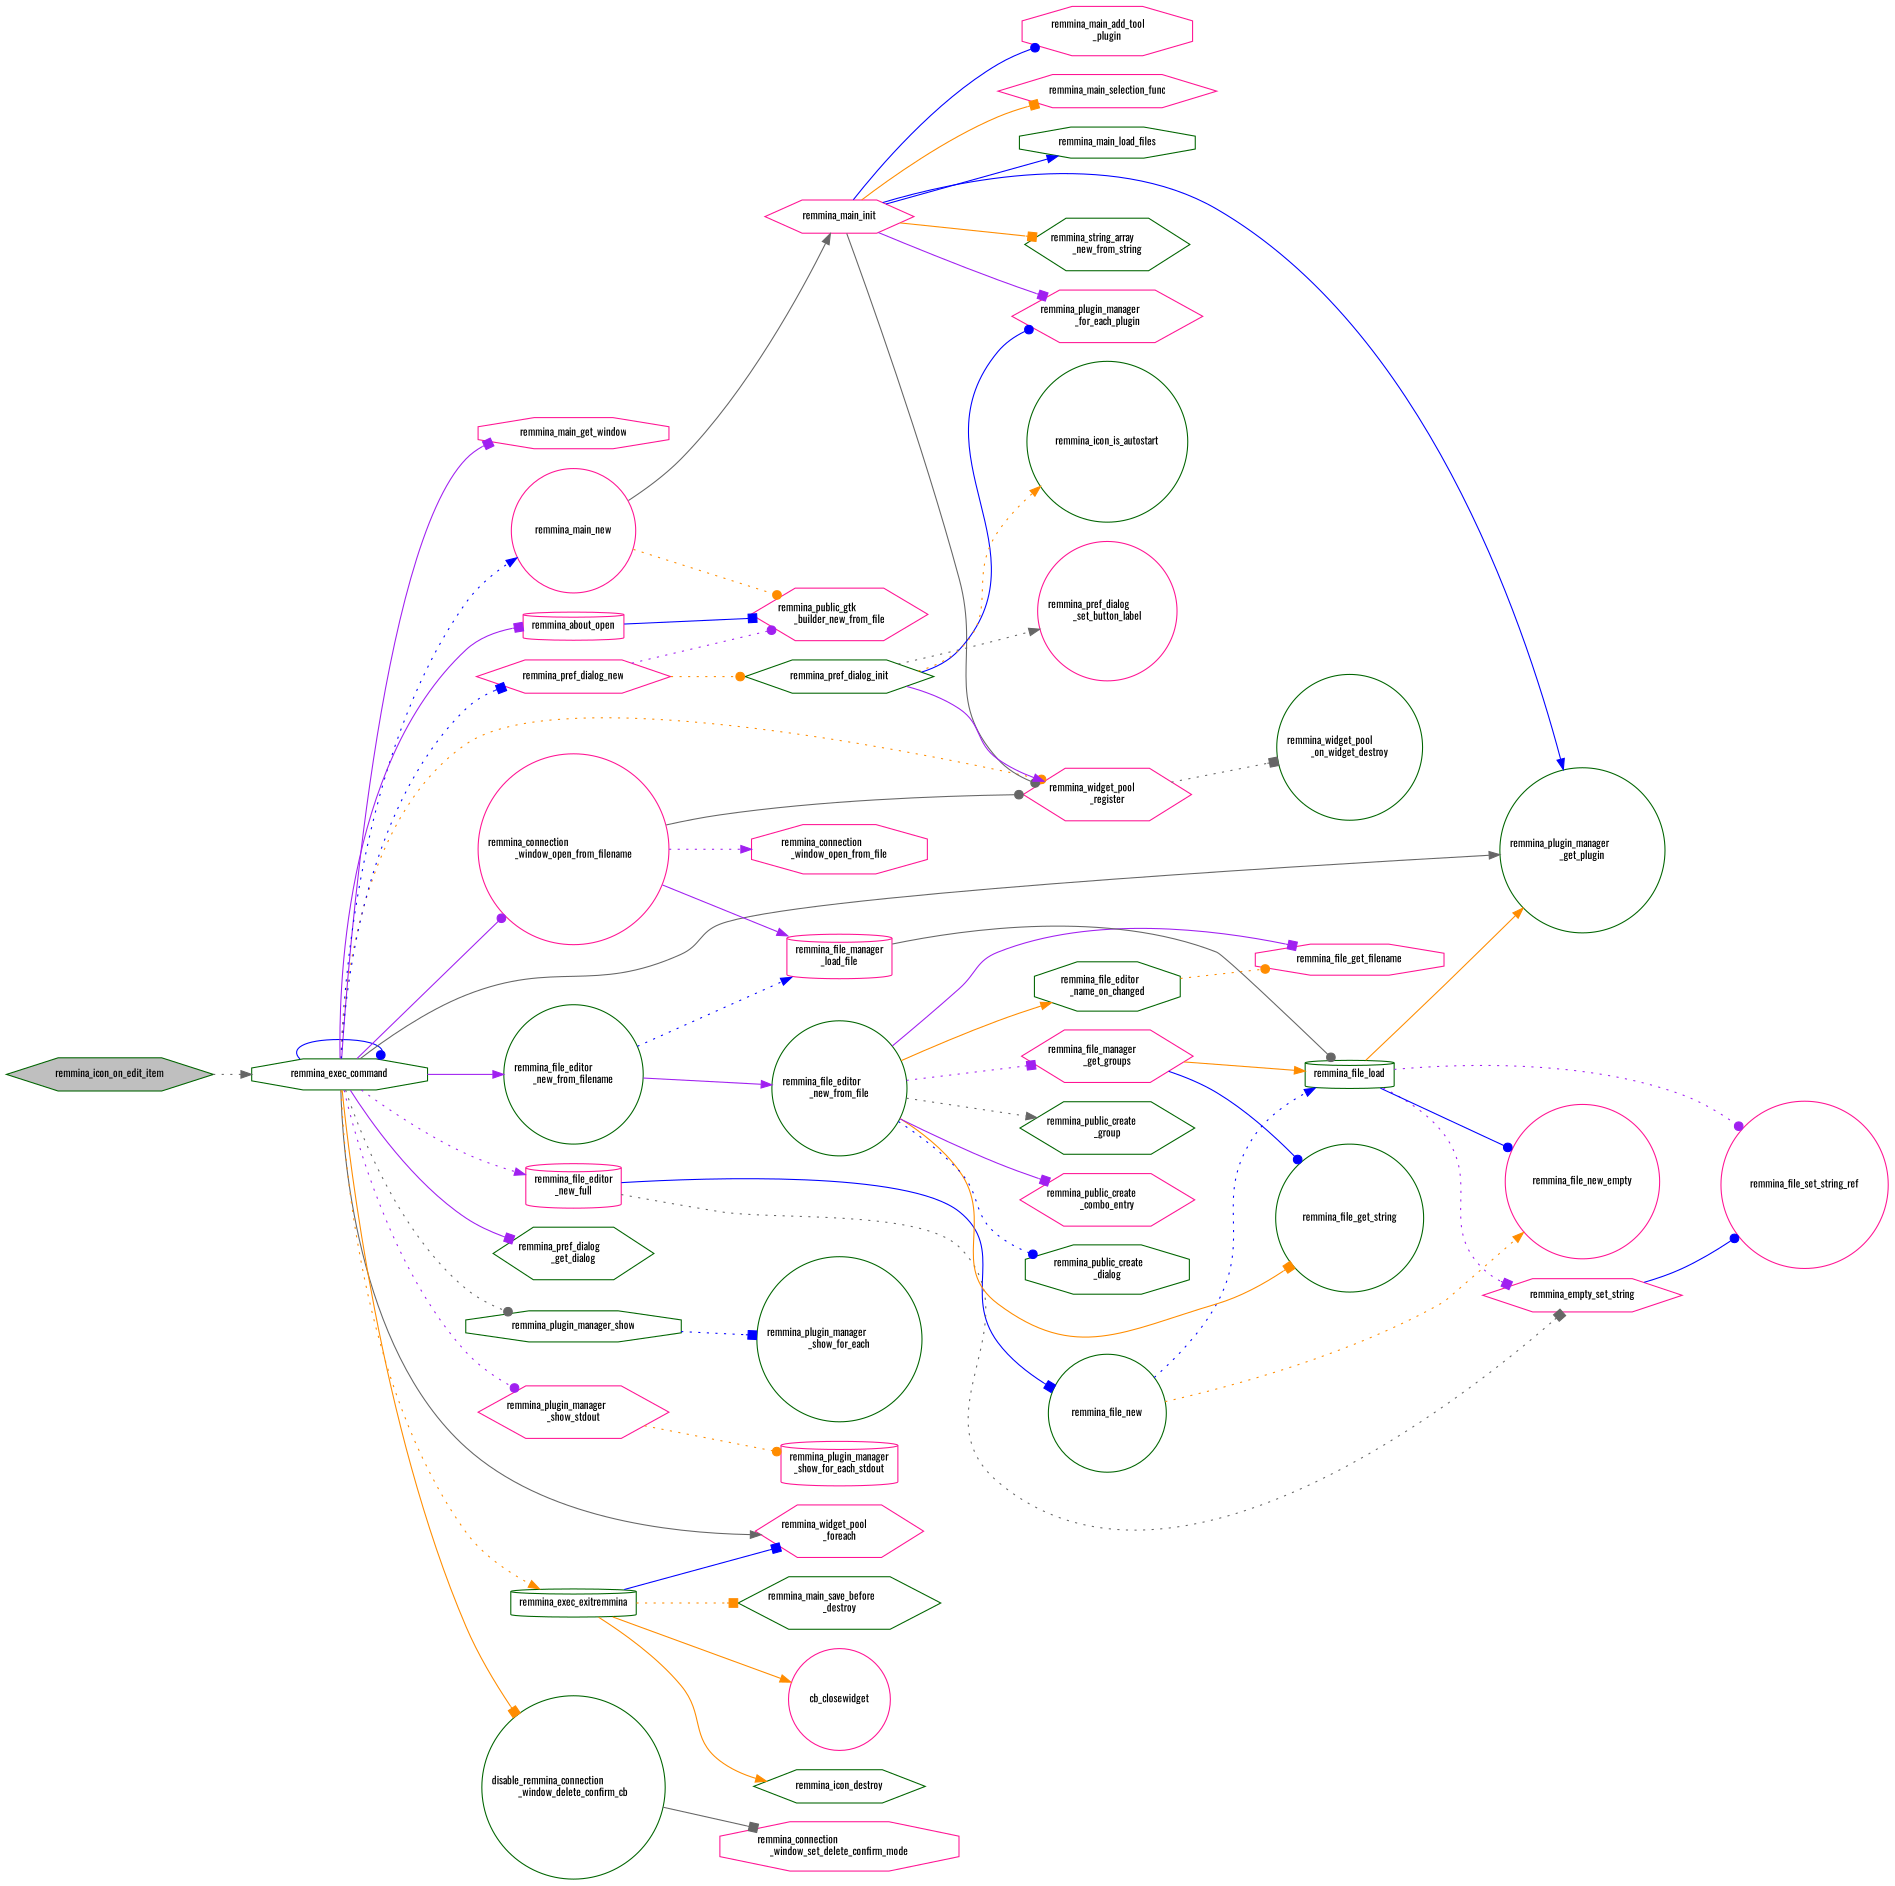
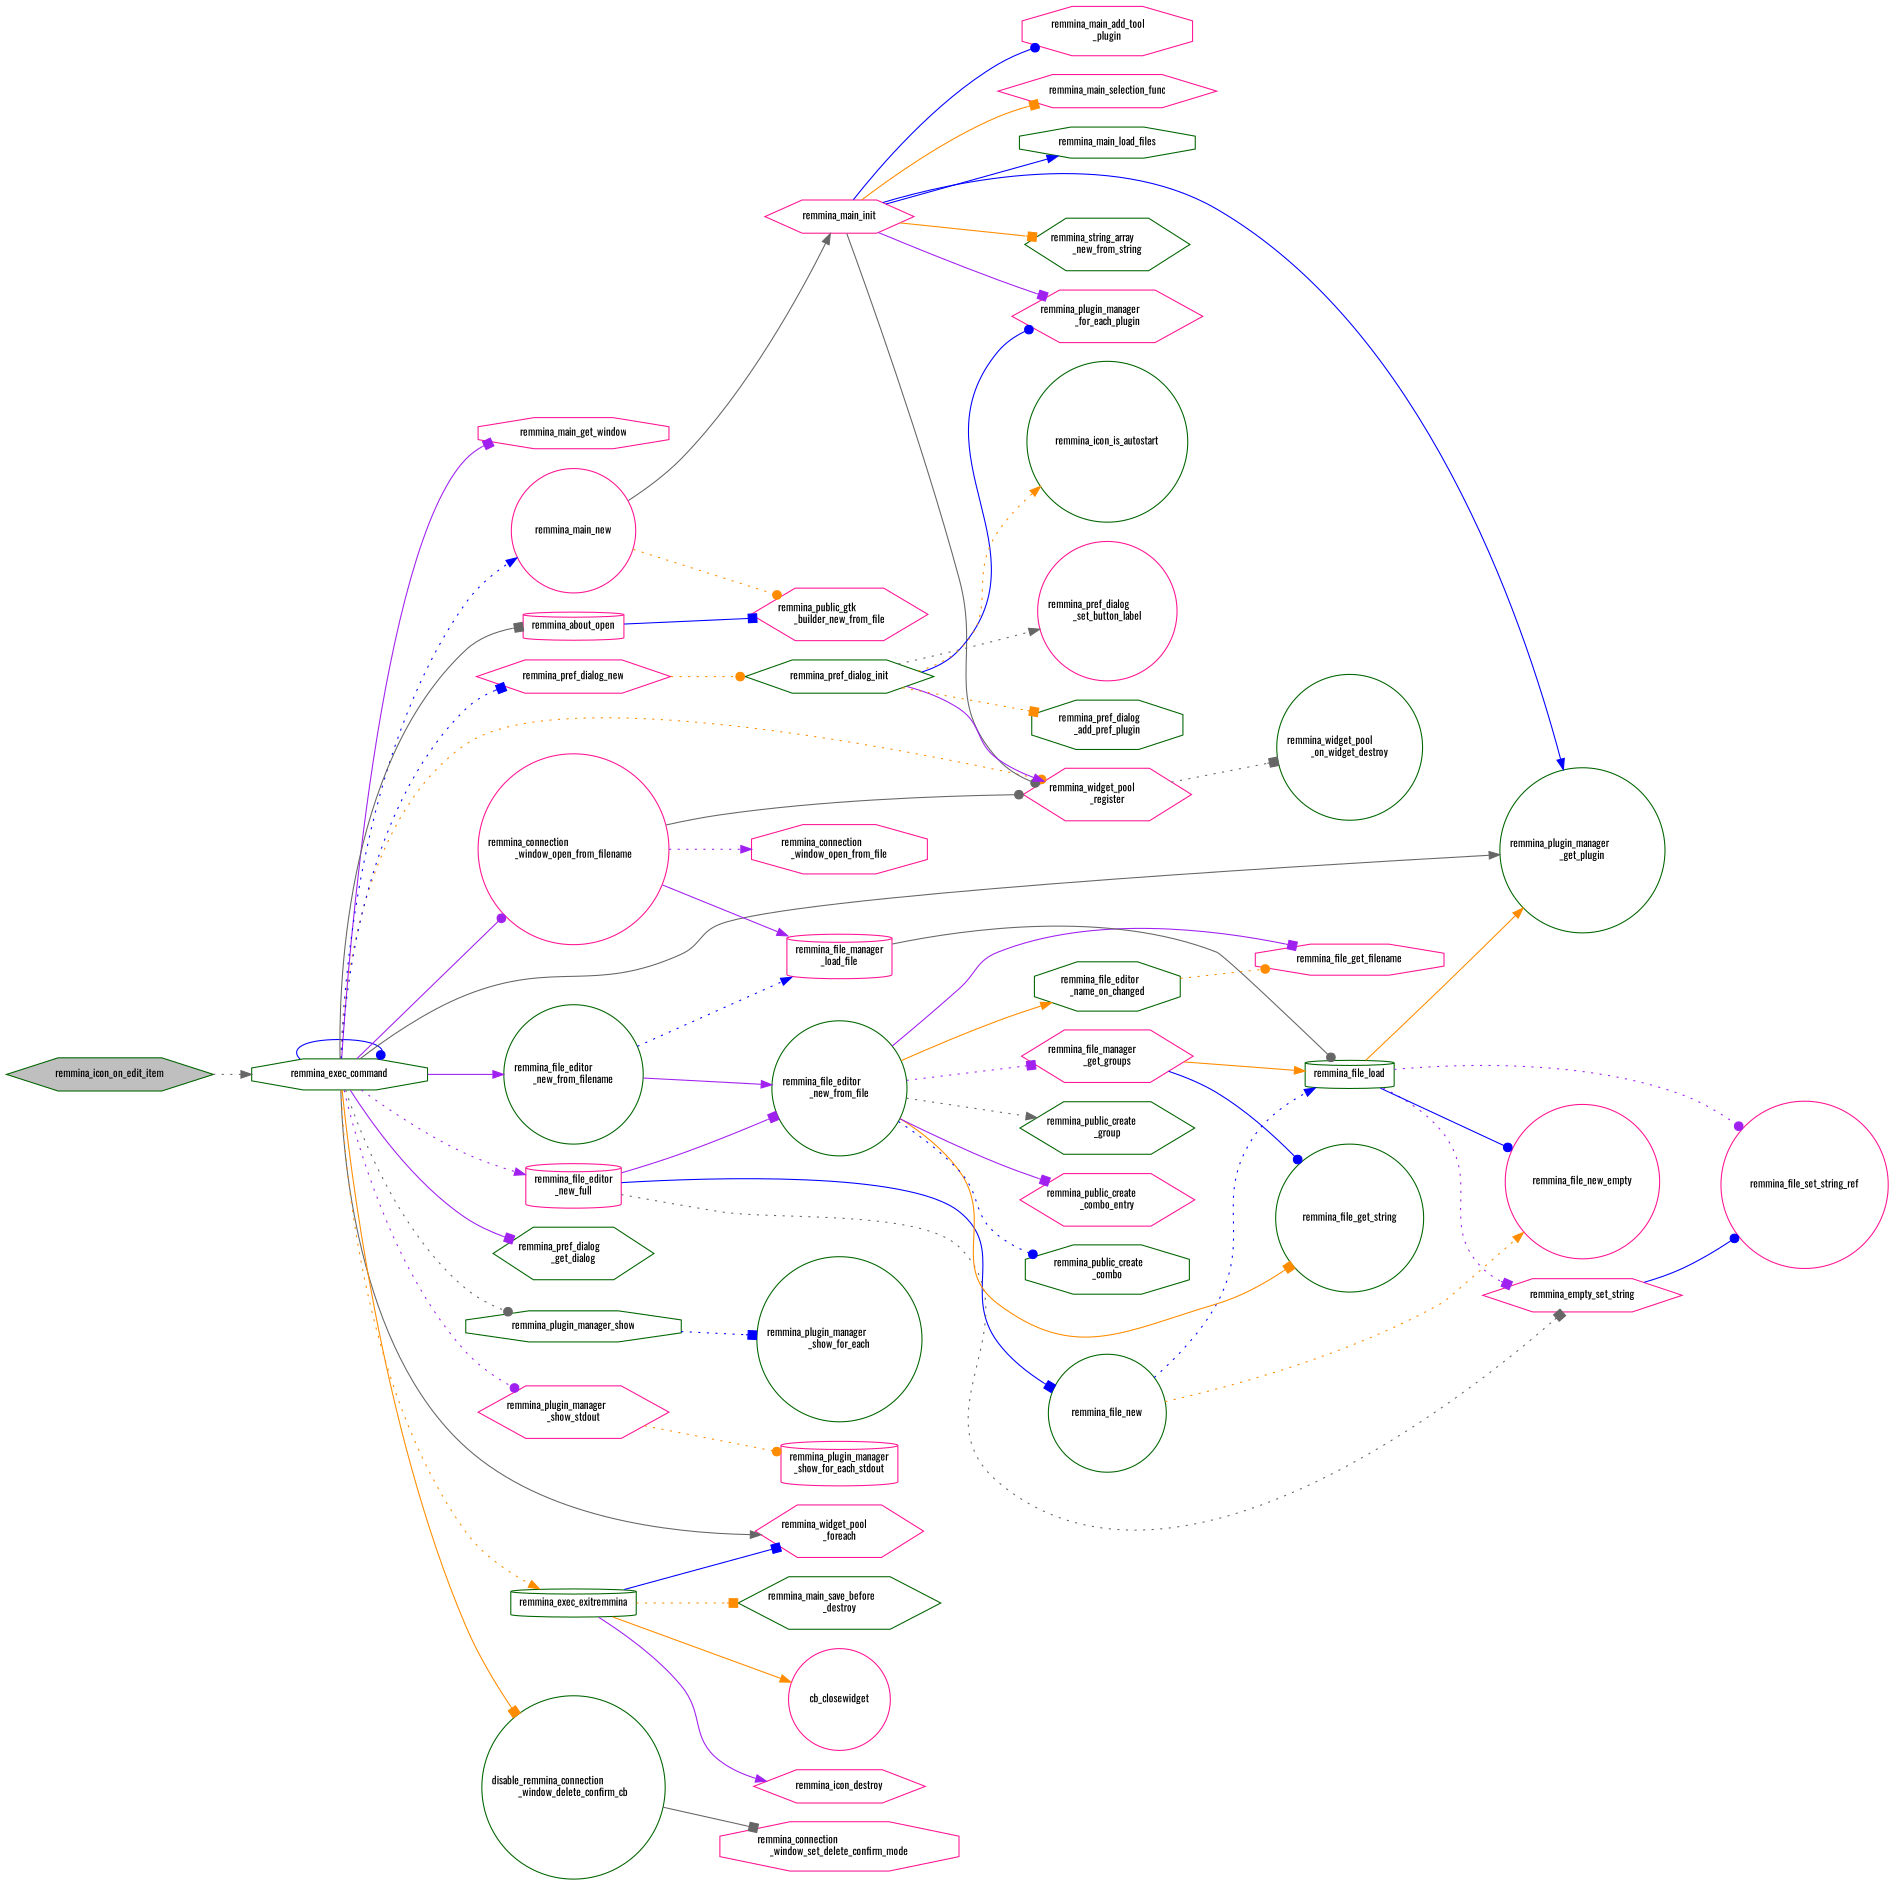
  digraph {
    fontname=Oswald
    rankdir=LR
    node [color=deeppink fillcolor=white fontname=Oswald fontsize=10 shape=hexagon style=filled]
    edge [arrowhead=normal color=purple fontname=Oswald fontsize=10 labelfontname=Helvetica labelfontsize=10 style=solid]
    n1 [color=darkgreen fillcolor=grey75 fontcolor=black height=0.2 label=remmina_icon_on_edit_item width=0.4]
    n2 [color=darkgreen height=0.2 label=remmina_exec_command shape=octagon width=0.4]
    n3 [height=0.2 label=remmina_main_get_window shape=octagon width=0.4]
    n4 [height=0.2 label=remmina_main_new shape=circle width=0.4]
    n5 [color=darkgreen height=0.2 label="remmina_plugin_manager\l_get_plugin" shape=circle width=0.4]
    n6 [height=0.2 label="remmina_widget_pool\l_register" width=0.4]
    n7 [color=darkgreen height=0.2 label="remmina_pref_dialog\l_get_dialog" width=0.4]
    n8 [height=0.2 label=remmina_pref_dialog_new width=0.4]
    n9 [height=0.2 label="remmina_file_editor\l_new_full" shape=cylinder width=0.4]
    n10 [height=0.2 label="remmina_connection\l_window_open_from_filename" shape=circle width=0.4]
    n11 [color=darkgreen height=0.2 label="remmina_file_editor\l_new_from_filename" shape=circle width=0.4]
    n12 [height=0.2 label=remmina_about_open shape=cylinder width=0.4]
    n13 [color=darkgreen height=0.2 label=remmina_plugin_manager_show shape=octagon width=0.4]
    n14 [height=0.2 label="remmina_plugin_manager\l_show_stdout" width=0.4]
    n15 [height=0.2 label="remmina_widget_pool\l_foreach" width=0.4]
    n16 [color=darkgreen height=0.2 label="disable_remmina_connection\l_window_delete_confirm_cb" shape=circle width=0.4]
    n17 [color=darkgreen height=0.2 label=remmina_exec_exitremmina shape=cylinder width=0.4]
    n18 [height=0.2 label="remmina_public_gtk\l_builder_new_from_file" width=0.4]
    n19 [height=0.2 label=remmina_main_init width=0.4]
    n20 [color=darkgreen height=0.2 label="remmina_widget_pool\l_on_widget_destroy" shape=circle width=0.4]
    n21 [color=darkgreen height=0.2 label=remmina_pref_dialog_init width=0.4]
    n22 [color=darkgreen height=0.2 label=remmina_file_new shape=circle width=0.4]
    n23 [height=0.2 label=remmina_empty_set_string width=0.4]
    n24 [color=darkgreen height=0.2 label="remmina_file_editor\l_new_from_file" shape=circle width=0.4]
    n25 [height=0.2 label="remmina_file_manager\l_load_file" shape=cylinder width=0.4]
    n26 [height=0.2 label="remmina_connection\l_window_open_from_file" shape=octagon width=0.4]
    n27 [color=darkgreen height=0.2 label="remmina_plugin_manager\l_show_for_each" shape=circle width=0.4]
    n28 [height=0.2 label="remmina_plugin_manager\l_show_for_each_stdout" shape=cylinder width=0.4]
    n29 [height=0.2 label="remmina_connection\l_window_set_delete_confirm_mode" shape=octagon width=0.4]
    n30 [color=darkgreen height=0.2 label="remmina_main_save_before\l_destroy" width=0.4]
    n31 [height=0.2 label=cb_closewidget shape=circle width=0.4]
-   n32 [color=darkgreen height=0.2 label=remmina_icon_destroy width=0.4]
+   n32 [height=0.2 label=remmina_icon_destroy width=0.4]
    n33 [color=darkgreen height=0.2 label="remmina_string_array\l_new_from_string" width=0.4]
    n34 [height=0.2 label="remmina_plugin_manager\l_for_each_plugin" width=0.4]
    n35 [height=0.2 label="remmina_main_add_tool\l_plugin" shape=octagon width=0.4]
    n36 [height=0.2 label=remmina_main_selection_func width=0.4]
    n37 [color=darkgreen height=0.2 label=remmina_main_load_files shape=octagon width=0.4]
    n38 [color=darkgreen height=0.2 label=remmina_icon_is_autostart shape=circle width=0.4]
    n39 [height=0.2 label="remmina_pref_dialog\l_set_button_label" shape=circle width=0.4]
+   n40 [color=darkgreen height=0.2 label="remmina_pref_dialog\l_add_pref_plugin" shape=octagon width=0.4]
    n41 [color=darkgreen height=0.2 label=remmina_file_load shape=cylinder width=0.4]
    n42 [height=0.2 label=remmina_file_new_empty shape=circle width=0.4]
    n43 [height=0.2 label=remmina_file_set_string_ref shape=circle width=0.4]
    n44 [height=0.2 label=remmina_file_get_filename shape=octagon width=0.4]
    n45 [color=darkgreen height=0.2 label="remmina_public_create\l_group" width=0.4]
    n46 [color=darkgreen height=0.2 label="remmina_file_editor\l_name_on_changed" shape=octagon width=0.4]
    n47 [color=darkgreen height=0.2 label=remmina_file_get_string shape=circle width=0.4]
    n48 [height=0.2 label="remmina_file_manager\l_get_groups" width=0.4]
    n49 [height=0.2 label="remmina_public_create\l_combo_entry" width=0.4]
-   n50 [color=darkgreen height=0.2 label="remmina_public_create\l_dialog" shape=octagon width=0.4]
+   n50 [color=darkgreen height=0.2 label="remmina_public_create\l_combo" shape=octagon width=0.4]
    n1 -> n2 [color=gray40 style=dotted]
    n2 -> n2 [arrowhead=dot color=blue]
    n2 -> n3 [arrowhead=box]
    n2 -> n4 [color=blue style=dotted]
    n2 -> n5 [color=gray40]
    n2 -> n6 [arrowhead=dot color=darkorange style=dotted]
    n2 -> n7 [arrowhead=box]
    n2 -> n8 [arrowhead=box color=blue style=dotted]
    n2 -> n9 [style=dotted]
    n2 -> n10 [arrowhead=dot]
    n2 -> n11
-   n2 -> n12 [arrowhead=box]
+   n2 -> n12 [arrowhead=box color=gray40]
    n2 -> n13 [arrowhead=dot color=gray40 style=dotted]
    n2 -> n14 [arrowhead=dot style=dotted]
    n2 -> n15 [color=gray40]
    n2 -> n16 [arrowhead=box color=darkorange]
    n2 -> n17 [color=darkorange style=dotted]
    n4 -> n18 [arrowhead=dot color=darkorange style=dotted]
    n4 -> n19 [color=gray40]
    n6 -> n20 [arrowhead=box color=gray40 style=dotted]
-   n8 -> n18 [arrowhead=dot style=dotted]
    n8 -> n21 [arrowhead=dot color=darkorange style=dotted]
    n9 -> n22 [arrowhead=box color=blue]
    n9 -> n23 [arrowhead=box color=gray40 style=dotted]
+   n9 -> n24 [arrowhead=box]
    n10 -> n6 [arrowhead=dot color=gray40]
    n10 -> n25
    n10 -> n26 [style=dotted]
    n11 -> n24
    n11 -> n25 [color=blue style=dotted]
    n12 -> n18 [arrowhead=box color=blue]
    n13 -> n27 [arrowhead=box color=blue style=dotted]
    n14 -> n28 [arrowhead=dot color=darkorange style=dotted]
    n16 -> n29 [arrowhead=box color=gray40]
    n17 -> n15 [arrowhead=box color=blue]
    n17 -> n30 [arrowhead=box color=darkorange style=dotted]
    n17 -> n31 [color=darkorange]
-   n17 -> n32 [color=darkorange]
+   n17 -> n32
    n19 -> n5 [color=blue]
    n19 -> n6 [arrowhead=dot color=gray40]
    n19 -> n33 [arrowhead=box color=darkorange]
    n19 -> n34 [arrowhead=box]
    n19 -> n35 [arrowhead=dot color=blue]
    n19 -> n36 [arrowhead=box color=darkorange]
    n19 -> n37 [color=blue]
    n21 -> n6
    n21 -> n34 [arrowhead=dot color=blue]
    n21 -> n38 [color=darkorange style=dotted]
    n21 -> n39 [color=gray40 style=dotted]
+   n21 -> n40 [arrowhead=box color=darkorange style=dotted]
    n22 -> n41 [color=blue style=dotted]
    n22 -> n42 [color=darkorange style=dotted]
    n23 -> n43 [arrowhead=dot color=blue]
    n24 -> n44 [arrowhead=box]
    n24 -> n45 [color=gray40 style=dotted]
    n24 -> n46 [color=darkorange]
    n24 -> n47 [arrowhead=box color=darkorange]
    n24 -> n48 [arrowhead=box style=dotted]
    n24 -> n49 [arrowhead=box]
    n24 -> n50 [arrowhead=dot color=blue style=dotted]
    n25 -> n41 [arrowhead=dot color=gray40]
    n41 -> n5 [color=darkorange]
    n41 -> n23 [arrowhead=box style=dotted]
    n41 -> n42 [arrowhead=dot color=blue]
    n41 -> n43 [arrowhead=dot style=dotted]
    n46 -> n44 [arrowhead=dot color=darkorange style=dotted]
    n48 -> n41 [color=darkorange]
    n48 -> n47 [arrowhead=dot color=blue]
  }
